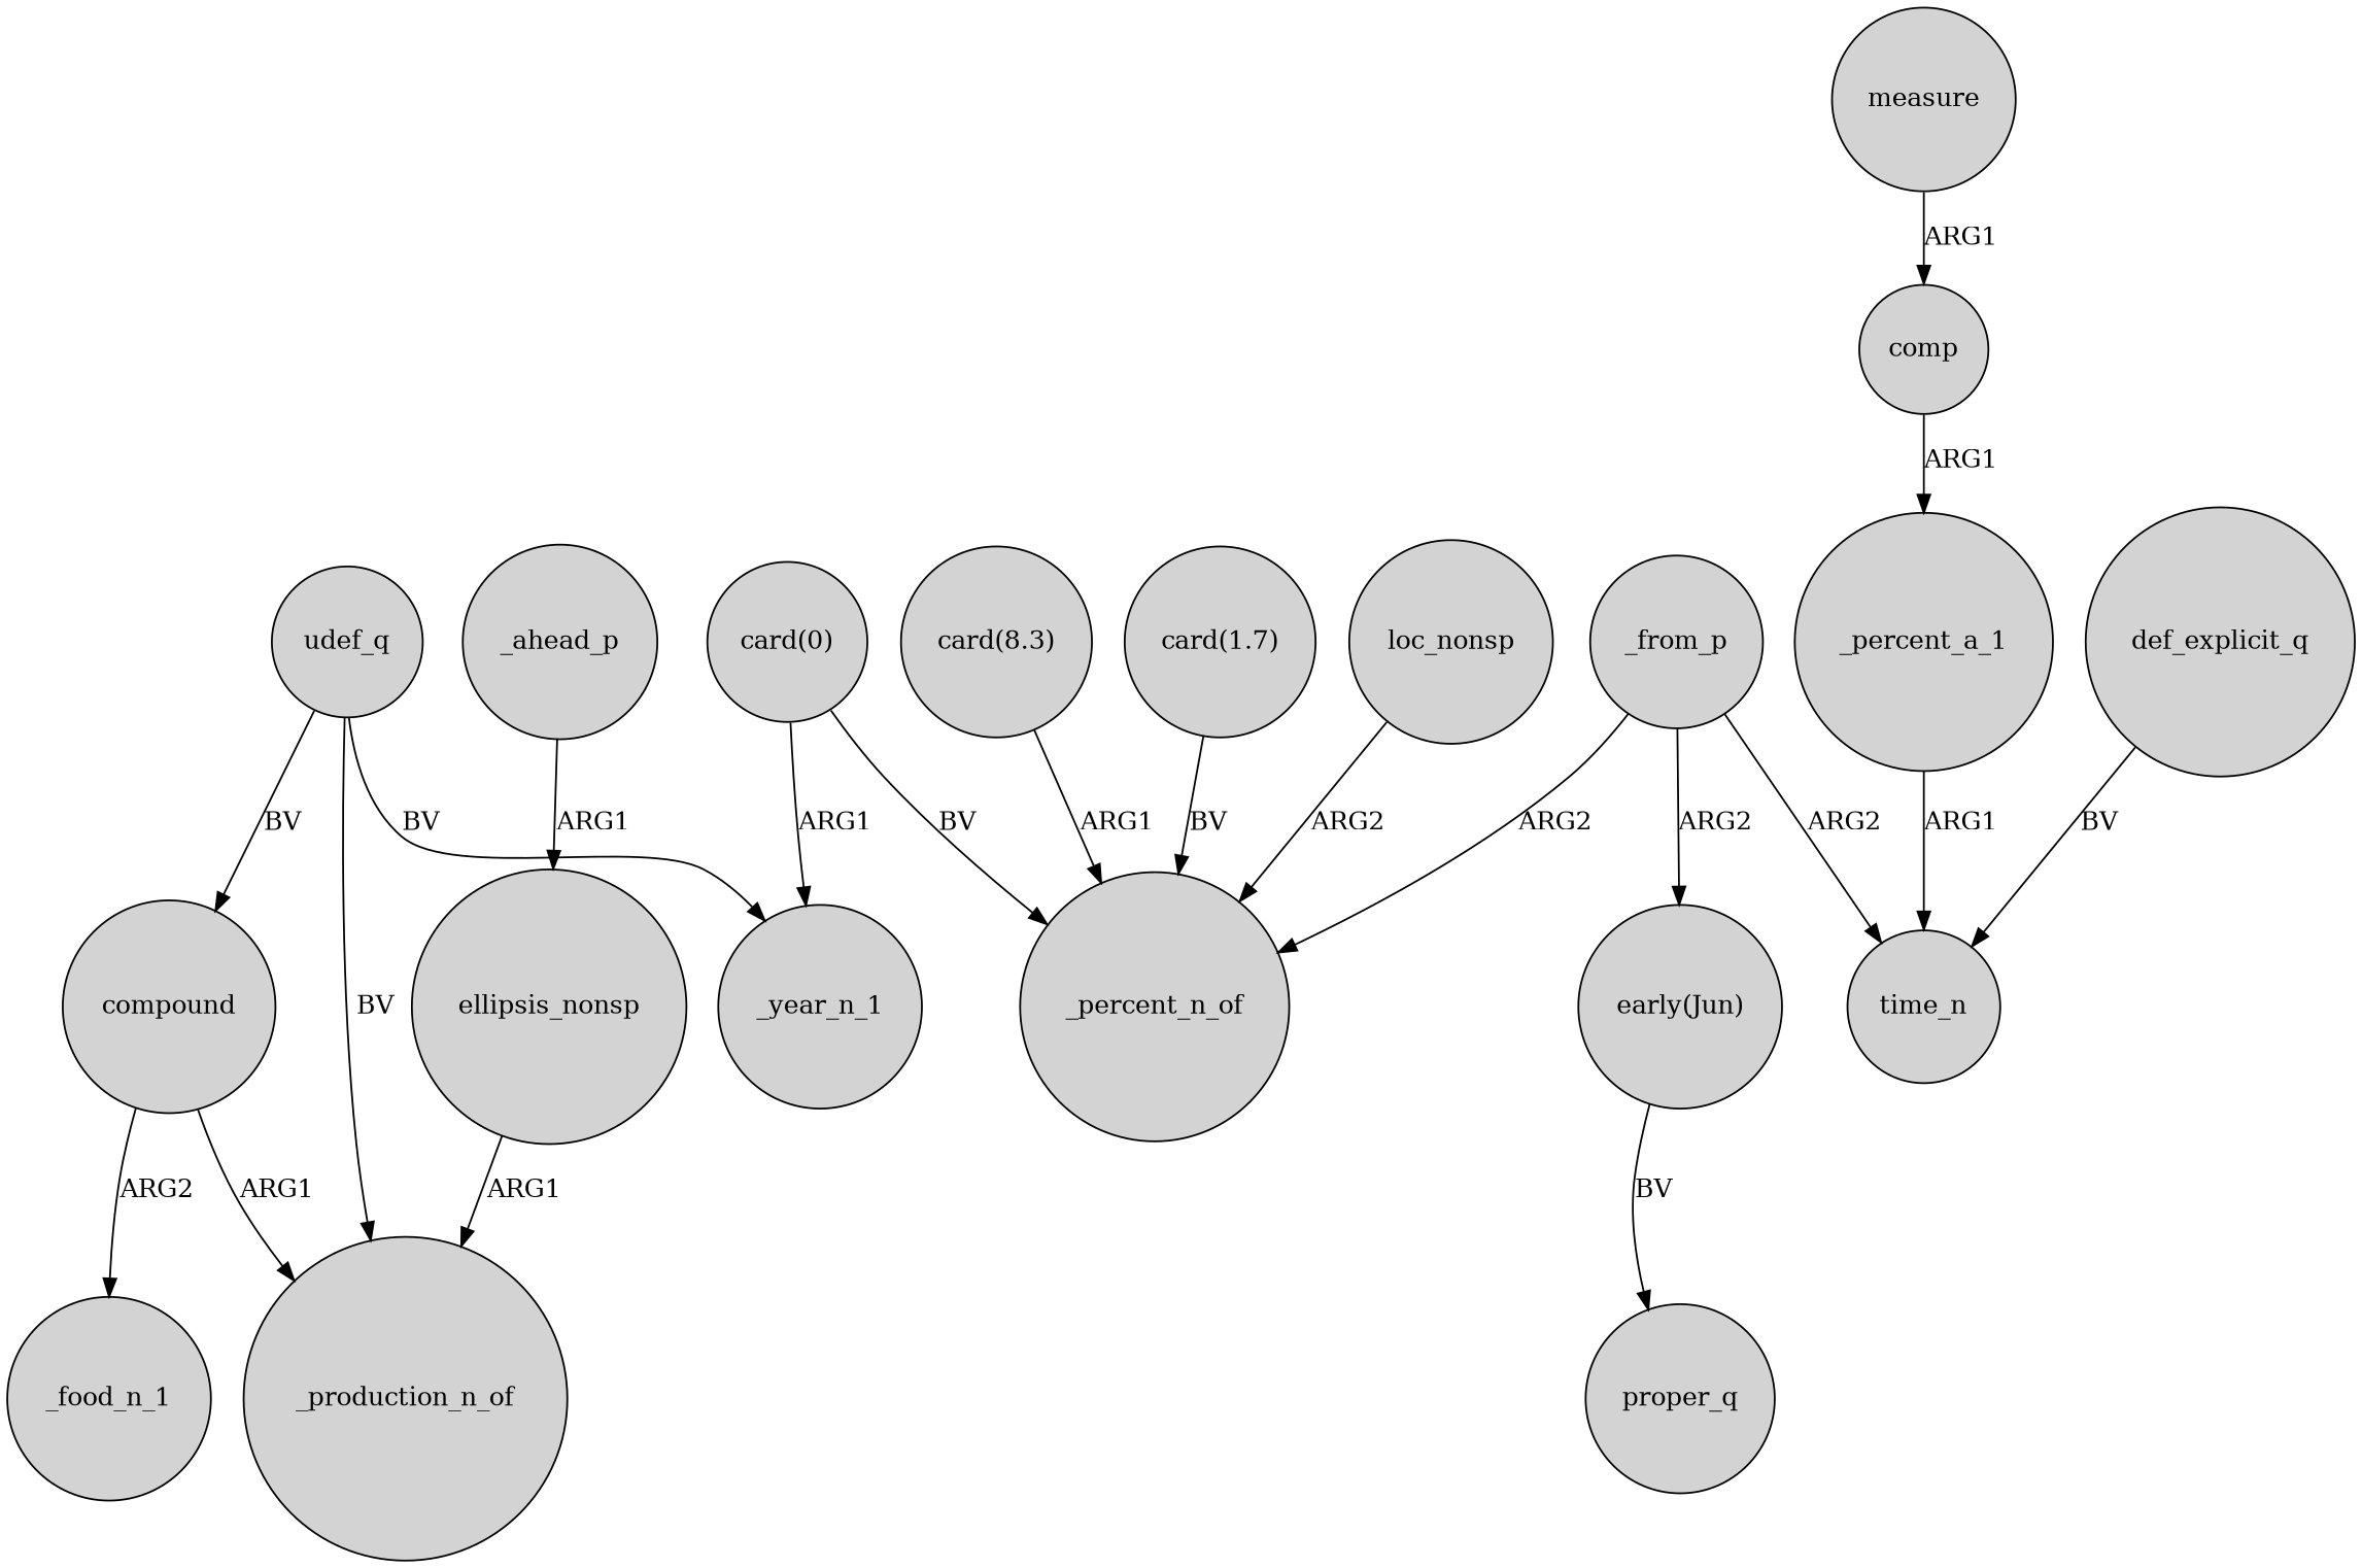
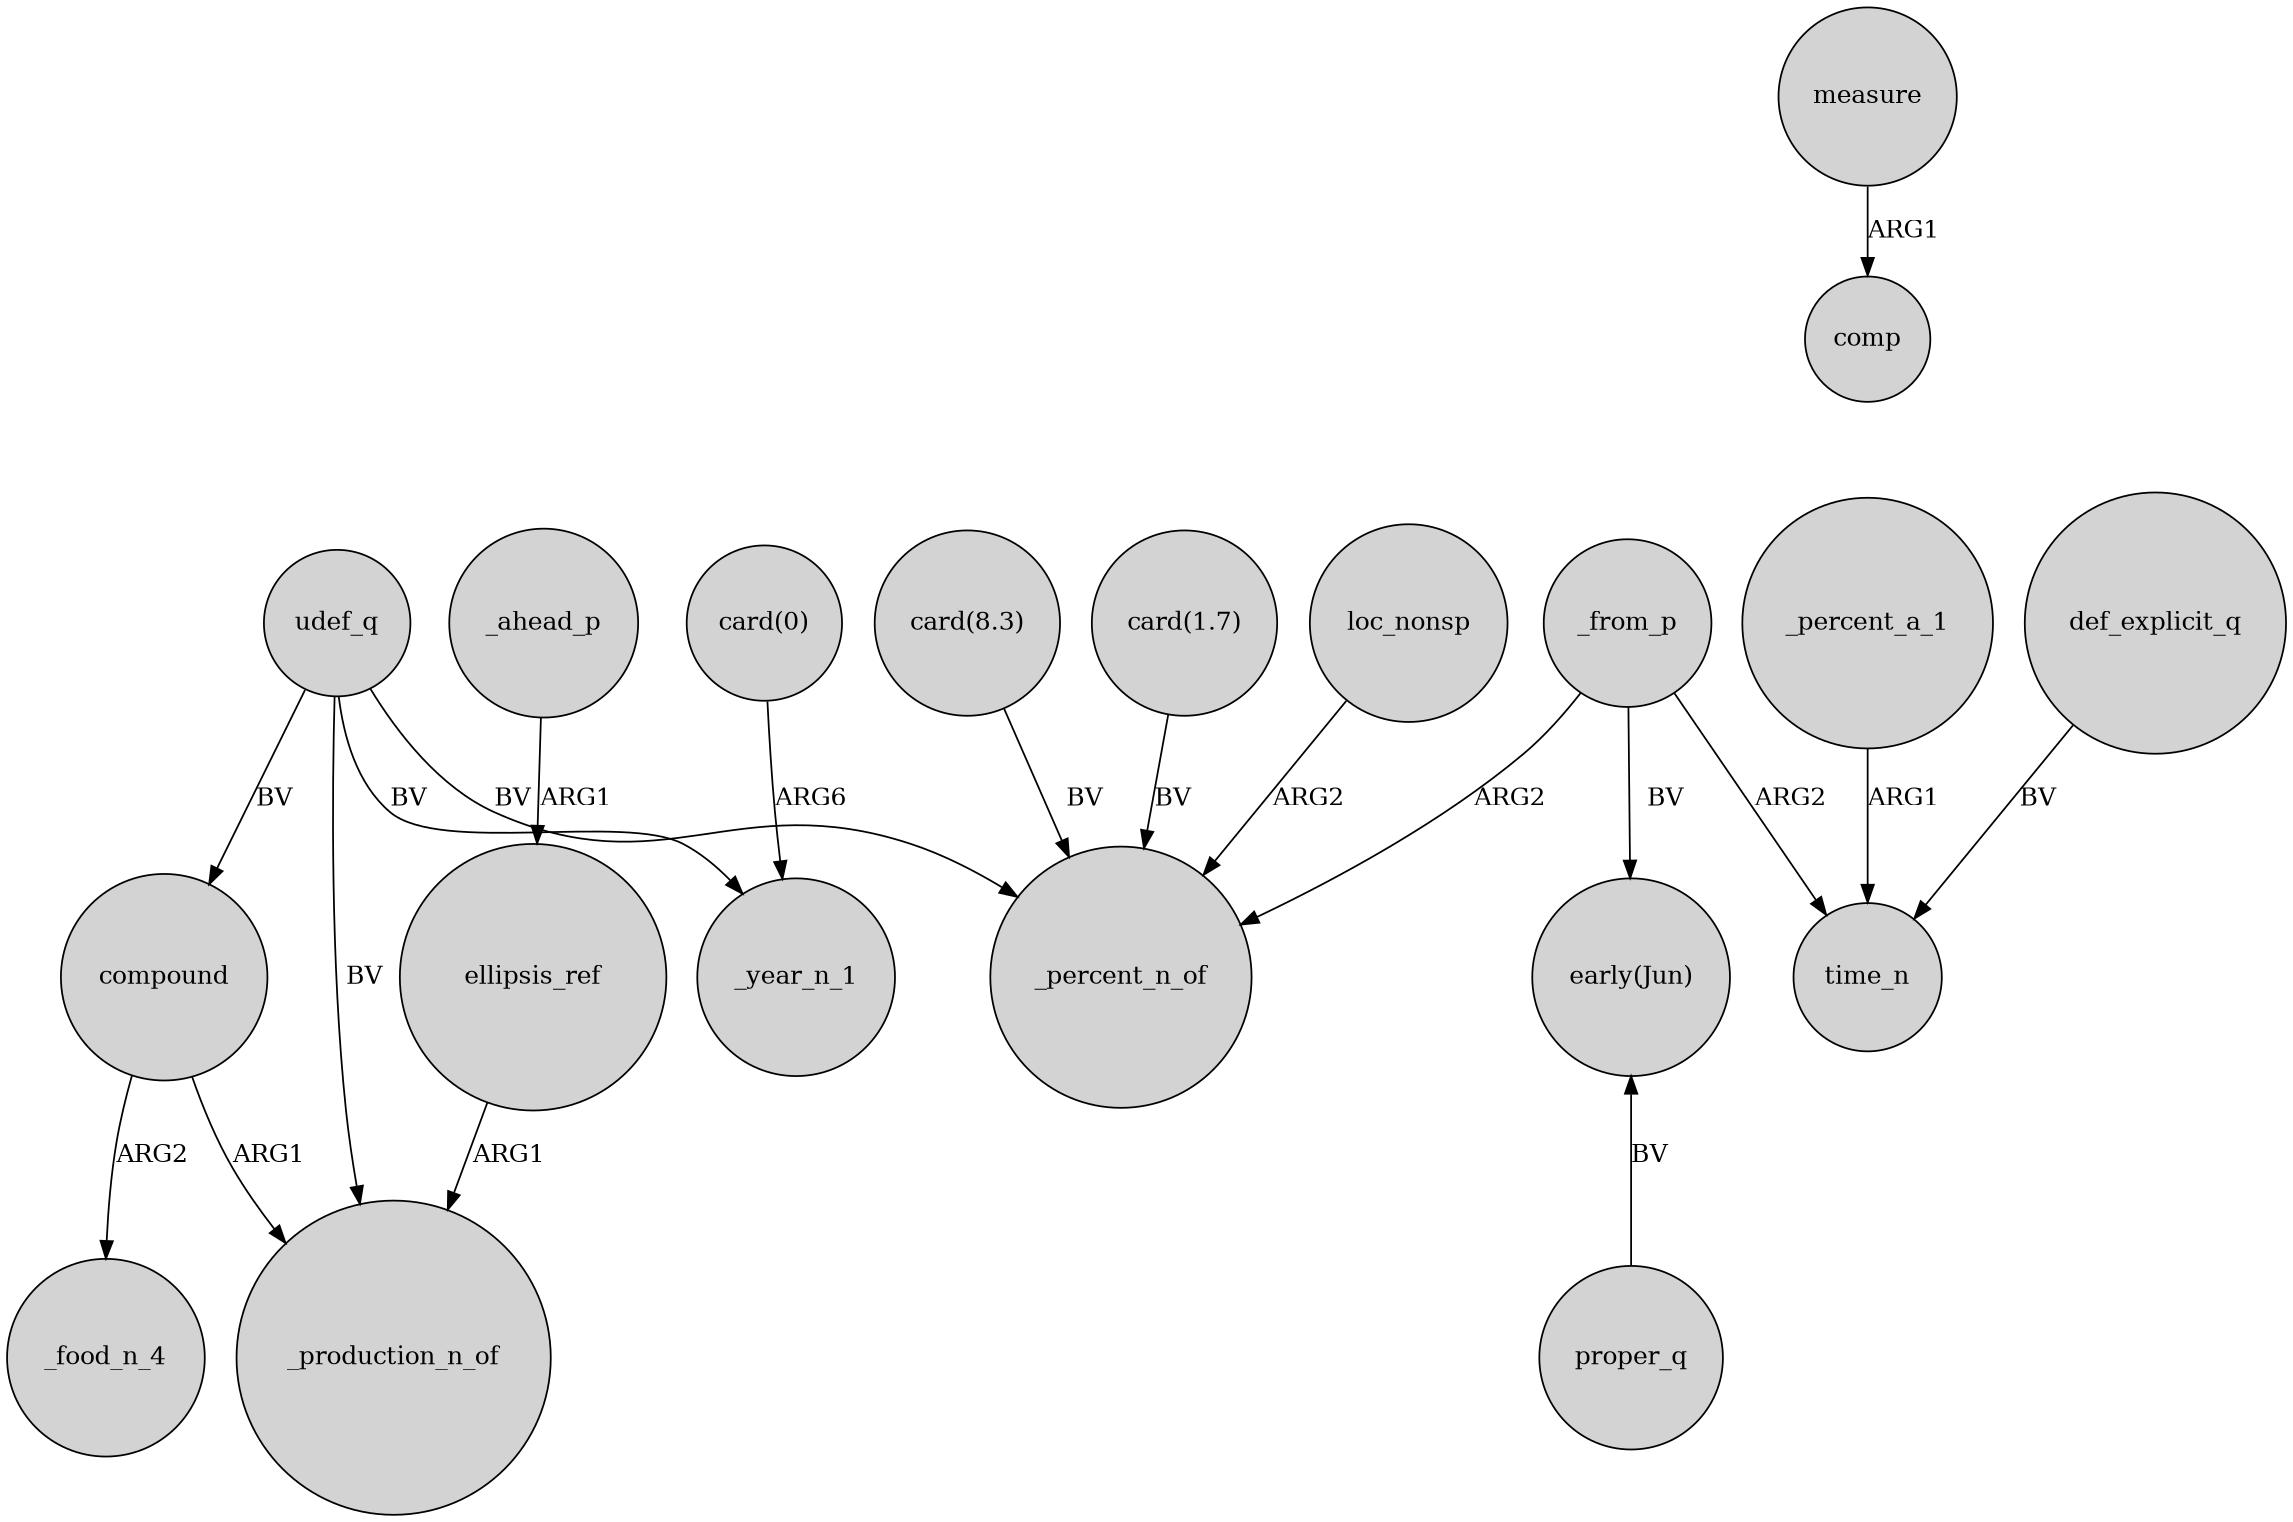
  digraph {
    node [shape=circle style=filled]
    udef_q
    _production_n_of
    _percent_n_of
    _year_n_1
    compound
-   _food_n_1
+   _food_n_1 [label=_food_n_4]
    "card(1.7)"
    measure
    comp
    n10 [label=_percent_a_1]
    def_explicit_q
    time_n
-   ellipsis_ref [label=ellipsis_nonsp]
+   ellipsis_ref
    loc_nonsp
    n15 [label="early(Jun)"]
    proper_q
    n17 [label="card(8.3)"]
    _from_p
    n19 [label="card(0)"]
    _ahead_p
    udef_q -> _production_n_of [label=BV]
-   n19 -> _percent_n_of [label=BV]
+   udef_q -> _percent_n_of [label=BV]
    udef_q -> _year_n_1 [label=BV]
    udef_q -> compound [label=BV]
    compound -> _production_n_of [label=ARG1]
    compound -> _food_n_1 [label=ARG2]
    "card(1.7)" -> _percent_n_of [label=BV]
    measure -> comp [label=ARG1]
-   comp -> n10 [label=ARG1]
    n10 -> time_n [label=ARG1]
    def_explicit_q -> time_n [label=BV]
    ellipsis_ref -> _production_n_of [label=ARG1]
    loc_nonsp -> _percent_n_of [label=ARG2]
-   n15 -> proper_q [label=BV]
-   n17 -> _percent_n_of [label=ARG1]
+   proper_q -> n15 [label=BV]
+   n17 -> _percent_n_of [label=BV]
    _from_p -> _percent_n_of [label=ARG2]
    _from_p -> time_n [label=ARG2]
-   _from_p -> n15 [label=ARG2]
-   n19 -> _year_n_1 [label=ARG1]
+   _from_p -> n15 [label=BV]
+   n19 -> _year_n_1 [label=ARG6]
    _ahead_p -> ellipsis_ref [label=ARG1]
  }
